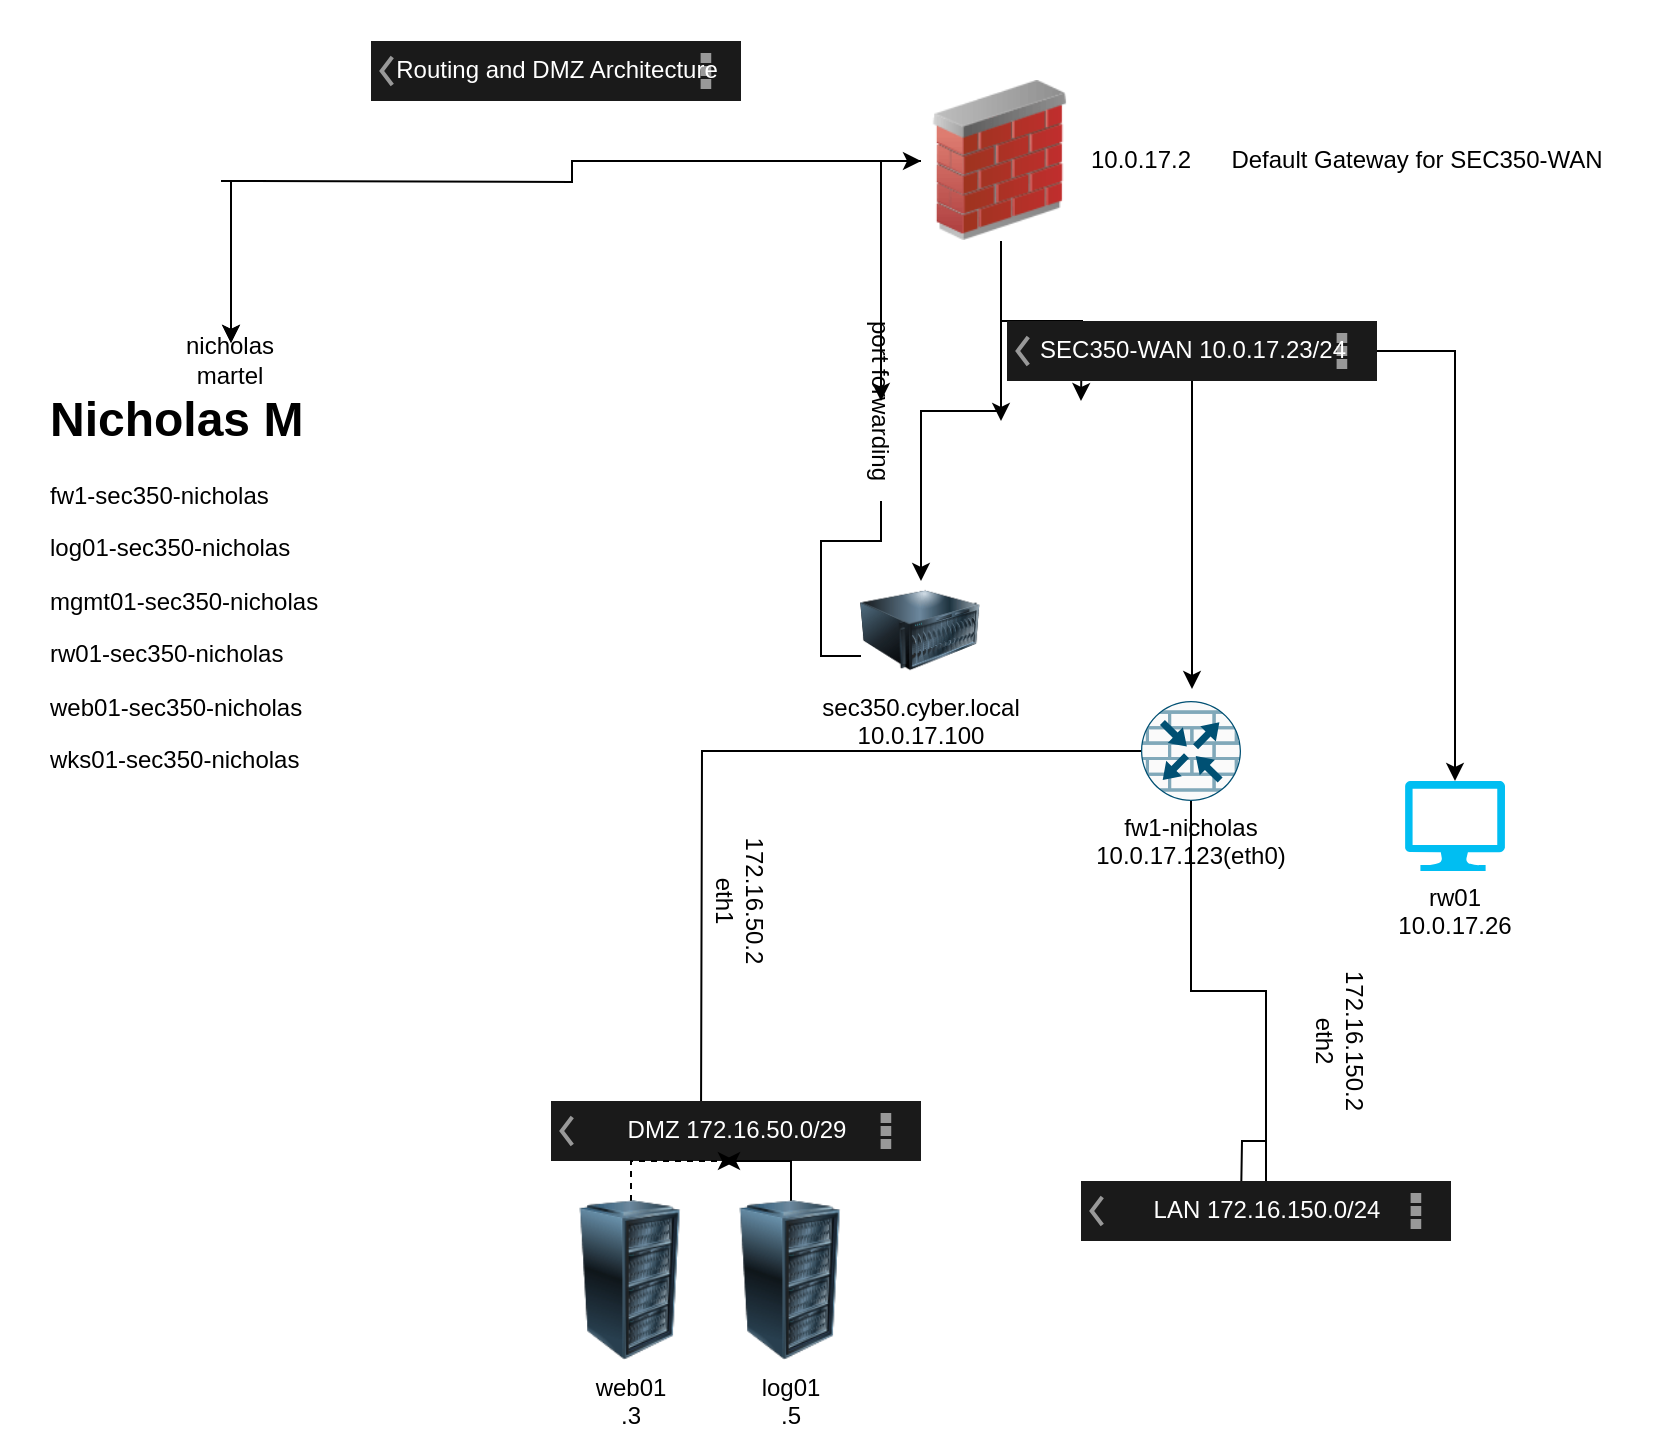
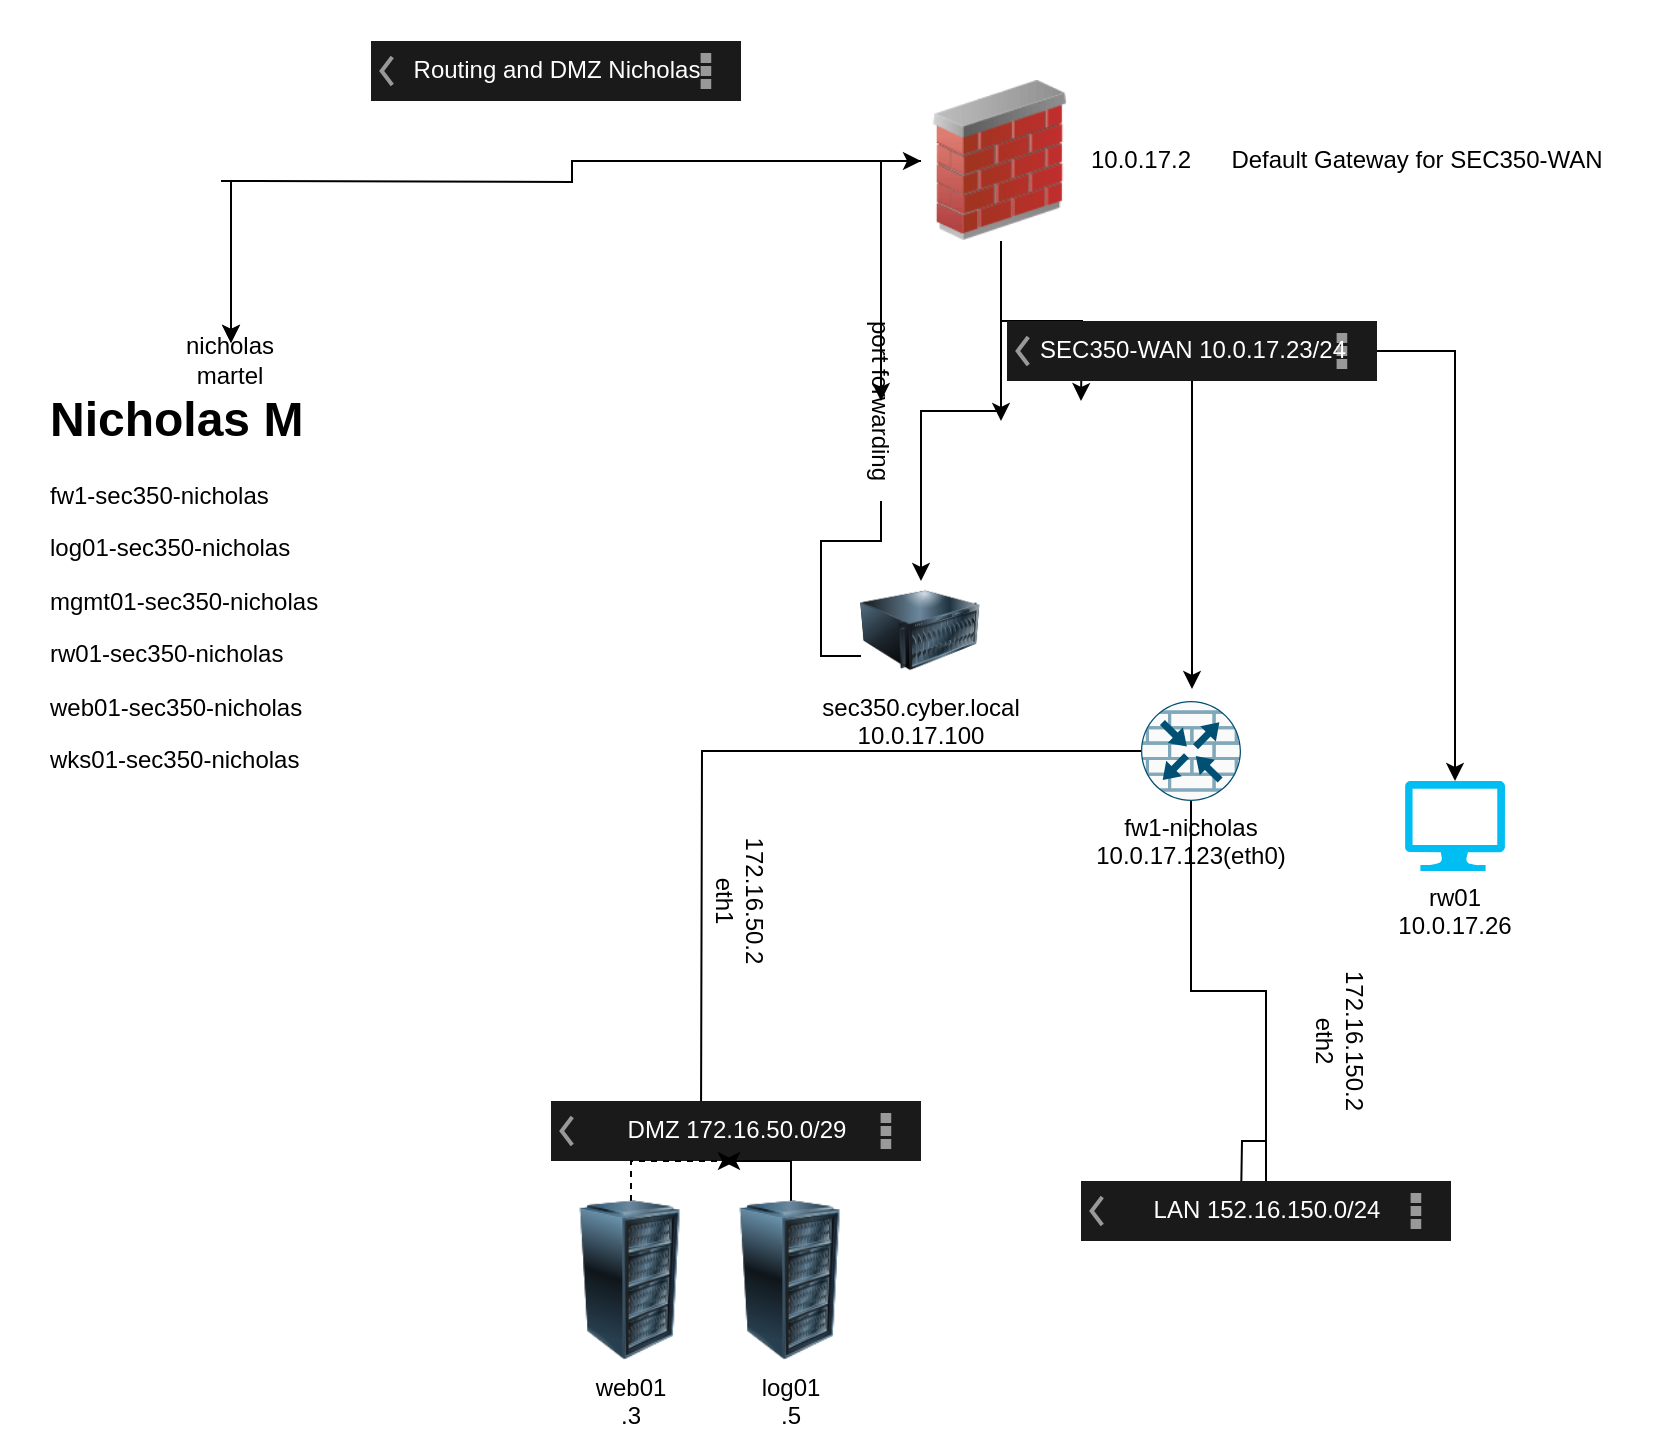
  <mxCell id="0" />
  <mxCell id="1" parent="0" />
  <mxCell id="2" value="" style="edgeStyle=orthogonalEdgeStyle;rounded=0;orthogonalLoop=1;jettySize=auto;html=1;" edge="1" parent="1"><mxGeometry relative="1" as="geometry"><mxPoint x="115" y="90" as="sourcePoint" /><mxPoint x="115" y="171" as="targetPoint" /></mxGeometry></mxCell>
  <mxCell id="3" value="" style="edgeStyle=orthogonalEdgeStyle;rounded=0;orthogonalLoop=1;jettySize=auto;html=1;" edge="1" parent="1"><mxGeometry relative="1" as="geometry"><mxPoint x="115" y="90" as="sourcePoint" /><mxPoint x="115" y="171" as="targetPoint" /></mxGeometry></mxCell>
  <mxCell id="4" style="edgeStyle=orthogonalEdgeStyle;rounded=0;orthogonalLoop=1;jettySize=auto;html=1;" edge="1" parent="1" target="11"><mxGeometry relative="1" as="geometry"><mxPoint x="480" y="100" as="targetPoint" /><mxPoint x="110" y="90" as="sourcePoint" /></mxGeometry></mxCell>
  <mxCell id="5" value="nicholas martel" style="text;html=1;strokeColor=none;fillColor=none;align=center;verticalAlign=middle;whiteSpace=wrap;rounded=0;" vertex="1" parent="1"><mxGeometry x="95" y="170" width="40" height="20" as="geometry" /></mxCell>
  <mxCell id="6" value="&lt;h1&gt;Nicholas M&lt;/h1&gt;&lt;p&gt;fw1-sec350-nicholas&lt;/p&gt;&lt;p&gt;log01-sec350-nicholas&lt;/p&gt;&lt;p&gt;mgmt01-sec350-nicholas&lt;/p&gt;&lt;p&gt;rw01-sec350-nicholas&lt;/p&gt;&lt;p&gt;web01-sec350-nicholas&lt;/p&gt;&lt;p&gt;wks01-sec350-nicholas&lt;/p&gt;" style="text;html=1;strokeColor=none;fillColor=none;spacing=5;spacingTop=-20;whiteSpace=wrap;overflow=hidden;rounded=0;" vertex="1" parent="1"><mxGeometry x="20" y="190" width="190" height="220" as="geometry" /></mxCell>
  <mxCell id="7" style="edgeStyle=orthogonalEdgeStyle;rounded=0;orthogonalLoop=1;jettySize=auto;html=1;" edge="1" parent="1" source="11"><mxGeometry relative="1" as="geometry"><mxPoint x="540" y="200" as="targetPoint" /></mxGeometry></mxCell>
  <mxCell id="8" style="edgeStyle=orthogonalEdgeStyle;rounded=0;orthogonalLoop=1;jettySize=auto;html=1;" edge="1" parent="1" source="11" target="14"><mxGeometry relative="1" as="geometry" /></mxCell>
  <mxCell id="9" style="edgeStyle=orthogonalEdgeStyle;rounded=0;orthogonalLoop=1;jettySize=auto;html=1;" edge="1" parent="1" source="11"><mxGeometry relative="1" as="geometry"><mxPoint x="500" y="210" as="targetPoint" /></mxGeometry></mxCell>
  <mxCell id="10" style="edgeStyle=orthogonalEdgeStyle;rounded=0;orthogonalLoop=1;jettySize=auto;html=1;entryX=0.5;entryY=0.5;entryDx=0;entryDy=0;entryPerimeter=0;" edge="1" parent="1" source="11" target="13"><mxGeometry relative="1" as="geometry" /></mxCell>
  <mxCell id="11" value="" style="image;html=1;image=img/lib/clip_art/networking/Firewall_02_128x128.png" vertex="1" parent="1"><mxGeometry x="460" y="40" width="80" height="80" as="geometry" /></mxCell>
  <mxCell id="12" style="edgeStyle=orthogonalEdgeStyle;rounded=0;orthogonalLoop=1;jettySize=auto;html=1;entryX=0;entryY=0.75;entryDx=0;entryDy=0;endArrow=none;" edge="1" parent="1" source="13" target="14"><mxGeometry relative="1" as="geometry" /></mxCell>
  <mxCell id="13" value="port forwarding" style="text;html=1;align=center;verticalAlign=middle;resizable=0;points=[];autosize=1;strokeColor=none;fillColor=none;rotation=90;" vertex="1" parent="1"><mxGeometry x="390" y="190" width="100" height="20" as="geometry" /></mxCell>
  <mxCell id="14" value="sec350.cyber.local&lt;br&gt;10.0.17.100" style="image;html=1;image=img/lib/clip_art/computers/Server_128x128.png" vertex="1" parent="1"><mxGeometry x="430" y="290" width="60" height="50" as="geometry" /></mxCell>
  <mxCell id="15" style="edgeStyle=orthogonalEdgeStyle;rounded=0;orthogonalLoop=1;jettySize=auto;html=1;" edge="1" parent="1" source="17"><mxGeometry relative="1" as="geometry"><mxPoint x="595.5" y="344" as="targetPoint" /></mxGeometry></mxCell>
  <mxCell id="16" style="edgeStyle=orthogonalEdgeStyle;rounded=0;orthogonalLoop=1;jettySize=auto;html=1;" edge="1" parent="1" source="17" target="21"><mxGeometry relative="1" as="geometry" /></mxCell>
  <mxCell id="17" value="SEC350-WAN 10.0.17.23/24" style="strokeWidth=1;html=1;shadow=0;dashed=0;shape=mxgraph.android.action_bar;fillColor=#1A1A1A;strokeColor=#c0c0c0;strokeWidth=2;fontColor=#FFFFFF;" vertex="1" parent="1"><mxGeometry x="503" y="160" width="185" height="30" as="geometry" /></mxCell>
  <mxCell id="18" style="edgeStyle=orthogonalEdgeStyle;rounded=0;orthogonalLoop=1;jettySize=auto;html=1;" edge="1" parent="1" source="20"><mxGeometry relative="1" as="geometry"><mxPoint x="350" y="560.879" as="targetPoint" /></mxGeometry></mxCell>
  <mxCell id="19" style="edgeStyle=orthogonalEdgeStyle;rounded=0;orthogonalLoop=1;jettySize=auto;html=1;startArrow=none;" edge="1" parent="1" source="22"><mxGeometry relative="1" as="geometry"><mxPoint x="620" y="600" as="targetPoint" /></mxGeometry></mxCell>
  <mxCell id="20" value="fw1-nicholas&lt;br&gt;10.0.17.123(eth0)" style="sketch=0;points=[[0.5,0,0],[1,0.5,0],[0.5,1,0],[0,0.5,0],[0.145,0.145,0],[0.856,0.145,0],[0.855,0.856,0],[0.145,0.855,0]];verticalLabelPosition=bottom;html=1;verticalAlign=top;aspect=fixed;align=center;pointerEvents=1;shape=mxgraph.cisco19.rect;prIcon=router_with_firewall;fillColor=#FAFAFA;strokeColor=#005073;" vertex="1" parent="1"><mxGeometry x="570" y="350" width="50" height="50" as="geometry" /></mxCell>
  <mxCell id="21" value="rw01&lt;br&gt;10.0.17.26" style="verticalLabelPosition=bottom;html=1;verticalAlign=top;align=center;strokeColor=none;fillColor=#00BEF2;shape=mxgraph.azure.computer;pointerEvents=1;" vertex="1" parent="1"><mxGeometry x="702" y="390" width="50" height="45" as="geometry" /></mxCell>
- <mxCell id="22" value="LAN 172.16.150.0/24" style="strokeWidth=1;html=1;shadow=0;dashed=0;shape=mxgraph.android.action_bar;fillColor=#1A1A1A;strokeColor=#c0c0c0;strokeWidth=2;fontColor=#FFFFFF;" vertex="1" parent="1"><mxGeometry x="540" y="590" width="185" height="30" as="geometry" /></mxCell>
+ <mxCell id="22" value="LAN 152.16.150.0/24" style="strokeWidth=1;html=1;shadow=0;dashed=0;shape=mxgraph.android.action_bar;fillColor=#1A1A1A;strokeColor=#c0c0c0;strokeWidth=2;fontColor=#FFFFFF;" vertex="1" parent="1"><mxGeometry x="540" y="590" width="185" height="30" as="geometry" /></mxCell>
  <mxCell id="23" value="" style="edgeStyle=orthogonalEdgeStyle;rounded=0;orthogonalLoop=1;jettySize=auto;html=1;endArrow=none;" edge="1" parent="1" source="20" target="22"><mxGeometry relative="1" as="geometry"><mxPoint x="620" y="600" as="targetPoint" /><mxPoint x="595" y="400" as="sourcePoint" /></mxGeometry></mxCell>
  <mxCell id="24" value="DMZ 172.16.50.0/29" style="strokeWidth=1;html=1;shadow=0;dashed=0;shape=mxgraph.android.action_bar;fillColor=#1A1A1A;strokeColor=#c0c0c0;strokeWidth=2;fontColor=#FFFFFF;" vertex="1" parent="1"><mxGeometry x="275" y="550" width="185" height="30" as="geometry" /></mxCell>
  <mxCell id="25" style="edgeStyle=orthogonalEdgeStyle;rounded=0;orthogonalLoop=1;jettySize=auto;html=1;dashed=1;" edge="1" parent="1" source="26" target="24"><mxGeometry relative="1" as="geometry" /></mxCell>
  <mxCell id="26" value="web01&lt;br&gt;.3" style="image;html=1;image=img/lib/clip_art/computers/Server_Rack_128x128.png" vertex="1" parent="1"><mxGeometry x="275" y="600" width="80" height="80" as="geometry" /></mxCell>
  <mxCell id="27" style="edgeStyle=orthogonalEdgeStyle;rounded=0;orthogonalLoop=1;jettySize=auto;html=1;" edge="1" parent="1" source="28"><mxGeometry relative="1" as="geometry"><mxPoint x="360" y="580" as="targetPoint" /></mxGeometry></mxCell>
  <mxCell id="28" value="log01&lt;br&gt;.5" style="image;html=1;image=img/lib/clip_art/computers/Server_Rack_128x128.png" vertex="1" parent="1"><mxGeometry x="355" y="600" width="80" height="80" as="geometry" /></mxCell>
  <mxCell id="29" value="172.16.50.2&lt;br&gt;eth1" style="text;html=1;align=center;verticalAlign=middle;resizable=0;points=[];autosize=1;strokeColor=none;fillColor=none;rotation=90;" vertex="1" parent="1"><mxGeometry x="330" y="435" width="80" height="30" as="geometry" /></mxCell>
  <mxCell id="30" value="172.16.150.2&lt;br&gt;eth2" style="text;html=1;align=center;verticalAlign=middle;resizable=0;points=[];autosize=1;strokeColor=none;fillColor=none;rotation=90;" vertex="1" parent="1"><mxGeometry x="625" y="505" width="90" height="30" as="geometry" /></mxCell>
  <mxCell id="31" value="Default Gateway for SEC350-WAN" style="text;html=1;align=center;verticalAlign=middle;resizable=0;points=[];autosize=1;strokeColor=none;fillColor=none;" vertex="1" parent="1"><mxGeometry x="608" y="70" width="200" height="20" as="geometry" /></mxCell>
  <mxCell id="32" value="10.0.17.2" style="text;html=1;align=center;verticalAlign=middle;resizable=0;points=[];autosize=1;strokeColor=none;fillColor=none;" vertex="1" parent="1"><mxGeometry x="535" y="70" width="70" height="20" as="geometry" /></mxCell>
- <mxCell id="33" value="Routing and DMZ Architecture" style="strokeWidth=1;html=1;shadow=0;dashed=0;shape=mxgraph.android.action_bar;fillColor=#1A1A1A;strokeColor=#c0c0c0;strokeWidth=2;fontColor=#FFFFFF;" vertex="1" parent="1"><mxGeometry x="185" y="20" width="185" height="30" as="geometry" /></mxCell>
+ <mxCell id="33" value="Routing and DMZ Nicholas" style="strokeWidth=1;html=1;shadow=0;dashed=0;shape=mxgraph.android.action_bar;fillColor=#1A1A1A;strokeColor=#c0c0c0;strokeWidth=2;fontColor=#FFFFFF;" vertex="1" parent="1"><mxGeometry x="185" y="20" width="185" height="30" as="geometry" /></mxCell>
